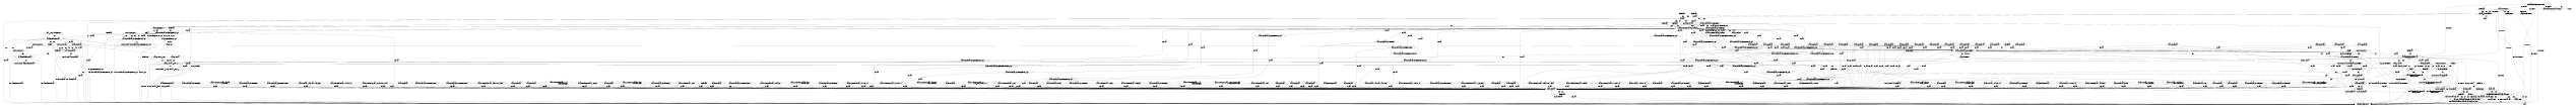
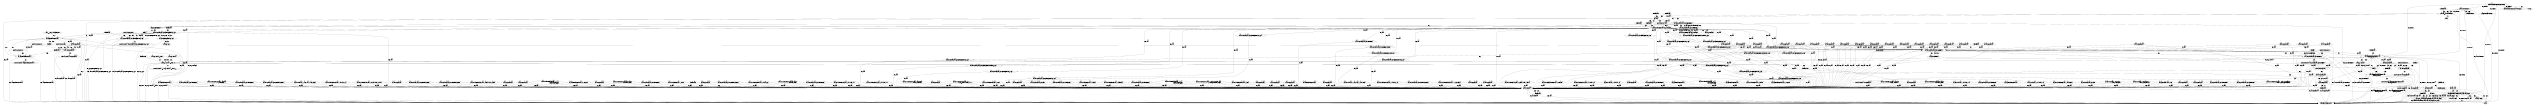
  digraph {
    n1 [label="(Call,asn1_push_tag(data, ASN1_APPLICATION(msg->type)))"]
    n2 [label="(Call,ASN1_APPLICATION(msg->type))"]
    n3 [label="(Call,!asn1_push_tag(data, ASN1_APPLICATION(msg->type)))"]
    n4 [label="(Call,ldap_encode_response(data, r))"]
    n5 [label="(Call,asn1_free(data))"]
    n6 [label="(MethodReturn,_PUBLIC_ bool)"]
    n7 [label="(Call,msg->type)"]
    n8 [label="(ControlStructure,if (!asn1_push_tag(data, ASN1_APPLICATION(msg->type))))"]
    n9 [label="(Call,!ldap_encode_response(data, r))"]
    n10 [label="(Call,asn1_pop_tag(data))"]
    n11 [label="(Identifier,r)"]
    n12 [label="(Block,)"]
    n13 [label="(Identifier,data)"]
    n14 [label="(Call,asn1_write_Integer(data, msg->messageid))"]
    n15 [label="(Call,asn1_push_tag(data, ASN1_APPLICATION(msg->type)))"]
    n16 [label="(Call,asn1_push_tag(data, ASN1_APPLICATION(msg->type)))"]
    n17 [label="(Call,asn1_push_tag(data, ASN1_APPLICATION(msg->type)))"]
    n18 [label="(Call,!asn1_write_Integer(data, msg->messageid))"]
    n19 [label="(Call,asn1_push_tag(data, ASN1_APPLICATION(msg->type)))"]
    n20 [label="(Call,asn1_push_tag(data, ASN1_APPLICATION(msg->type)))"]
    n21 [label="(Call,msg->messageid)"]
    n22 [label="(Call,asn1_push_tag(data, ASN1_APPLICATION(msg->type)))"]
    n23 [label="(Call,asn1_push_tag(data, ASN1_APPLICATION(msg->type)))"]
    n24 [label="(Call,asn1_push_tag(data, ASN1_APPLICATION(msg->type)))"]
    n25 [label="(Call,asn1_push_tag(data, ASN1_APPLICATION_SIMPLE(msg->type)))"]
    n26 [label="(Call,asn1_push_tag(data, ASN1_APPLICATION(msg->type)))"]
    n27 [label="(Call,asn1_push_tag(data, ASN1_APPLICATION(msg->type)))"]
    n28 [label="(Call,asn1_push_tag(data, ASN1_APPLICATION_SIMPLE(msg->type)))"]
    n29 [label="(Call,asn1_push_tag(data, ASN1_APPLICATION(msg->type)))"]
    n30 [label="(Call,asn1_push_tag(data, ASN1_APPLICATION_SIMPLE(msg->type)))"]
    n31 [label="(Call,asn1_push_tag(data, ASN1_APPLICATION(msg->type)))"]
    n32 [label="(Call,asn1_push_tag(data, ASN1_APPLICATION(msg->type)))"]
    n33 [label="(Call,asn1_push_tag(data, ASN1_APPLICATION(msg->type)))"]
    n34 [label="(Call,asn1_push_tag(data, ASN1_CONTEXT(3)))"]
    n35 [label="(Call,asn1_push_tag(data, ASN1_CONTEXT_SIMPLE(0)))"]
    n36 [label="(Call,asn1_push_tag(data, ASN1_APPLICATION(msg->type)))"]
    n37 [label="(Call,asn1_push_tag(data, ASN1_APPLICATION(msg->type)))"]
    n38 [label="(Call,asn1_push_tag(data, ASN1_SEQUENCE(0)))"]
    n39 [label="(Call,ASN1_SEQUENCE(0))"]
    n40 [label="(Call,!asn1_push_tag(data, ASN1_SEQUENCE(0)))"]
    n41 [label="(Literal,0)"]
    n42 [label="(Call,!data)"]
    n43 [label="(Identifier,data)"]
    n44 [label="(ControlStructure,if (!data))"]
    n45 [label="(Call,*data = asn1_init(mem_ctx))"]
    n46 [label="(Call,asn1_init(mem_ctx))"]
    n47 [label="(Block,)"]
    n48 [label="(Call,ldap_encode_control(mem_ctx, data,\n\t\t\t\t\t\t msg->controls[i]))"]
    n49 [label="(Call,data_blob_talloc(mem_ctx, data->data, data->length))"]
    n50 [label="(Identifier,mem_ctx)"]
    n51 [label="(Call,TALLOC_CTX *mem_ctx)"]
    n52 [label="(Call,msg->controls[i] != NULL)"]
    n53 [label="(Call,!ldap_encode_control(mem_ctx, data,\n\t\t\t\t\t\t msg->controls[i]))"]
    n54 [label="(Call,asn1_pop_tag(data))"]
    n55 [label="(Call,msg->controls[i])"]
    n56 [label="(Call,*result = data_blob_talloc(mem_ctx, data->data, data->length))"]
    n57 [label="(Call,data->length)"]
    n58 [label="(MethodParameterIn,TALLOC_CTX *mem_ctx)"]
    n59 [label="(Call,talloc_array(mem_ctx, char, blob.length+1))"]
    1000103
    n61 [label="(ControlStructure,if (!ldap_encode_response(data, r)))"]
    n62 [label="(Call,!asn1_pop_tag(data))"]
    n63 [label="(Call,asn1_push_tag(data, ASN1_CONTEXT(0)))"]
    n64 [label="(Identifier,data)"]
    n65 [label="(ControlStructure,if (!asn1_pop_tag(data)))"]
    n66 [label="(Call,!asn1_push_tag(data, ASN1_CONTEXT(0)))"]
    n67 [label="(Call,asn1_pop_tag(data))"]
    n68 [label="(Call,ASN1_CONTEXT(0))"]
    n69 [label="(ControlStructure,if (!asn1_push_tag(data, ASN1_CONTEXT(0))))"]
    n70 [label="(Call,!asn1_pop_tag(data))"]
    n71 [label="(Call,asn1_free(data))"]
    n72 [label="(Identifier,data)"]
    n73 [label="(ControlStructure,for (i = 0; msg->controls[i] != NULL; i++))"]
    n74 [label="(Identifier,result)"]
    n75 [label="(ControlStructure,if (!ldap_encode_control(mem_ctx, data,\n\t\t\t\t\t\t msg->controls[i])))"]
    n76 [label="(Call,!asn1_pop_tag(data))"]
    n77 [label="(Identifier,data)"]
    n78 [label="(Identifier,NULL)"]
    n79 [label="(ControlStructure,if (!asn1_pop_tag(data)))"]
    n80 [label="(ControlStructure,if (!asn1_pop_tag(data)))"]
    n81 [label="(Identifier,data)"]
    n82 [label="(Call,asn1_write_OctetString(data, r->attribute,\n                                      strlen(r->attribute)))"]
    n83 [label="(Call,asn1_pop_tag(data))"]
    n84 [label="(Call,asn1_write_OctetString(data, attrib->name,\n                                              strlen(attrib->name)))"]
    n85 [label="(Call,asn1_write(data, r->oid, strlen(r->oid)))"]
    n86 [label="(Call,asn1_push_tag(data, ASN1_SEQUENCE(1)))"]
    n87 [label="(ControlStructure,goto err;)"]
    n88 [label="(ControlStructure,goto err;)"]
    n89 [label="(Identifier,mem_ctx)"]
    n90 [label="(Call,ldap_encode_response(data, r))"]
    n91 [label="(Call,asn1_pop_tag(data))"]
    n92 [label="(Call,asn1_pop_tag(data))"]
    n93 [label="(Identifier,data)"]
    n94 [label="(Call,asn1_write(data, r->oid, strlen(r->oid)))"]
    n95 [label="(Call,asn1_write_BOOLEAN(data, r->attributesonly))"]
    n96 [label="(Call,asn1_push_tag(data, ASN1_SET))"]
    n97 [label="(Identifier,false)"]
    n98 [label="(Call,asn1_write(data, r->newsuperior,\n                                  strlen(r->newsuperior)))"]
    n99 [label="(Call,*r = &msg->r.ModifyResponse)"]
    n100 [label="(Call,asn1_write(data, r->creds.password,\n                                  strlen(r->creds.password)))"]
    n101 [label="(Call,ldap_push_filter(data, r->tree))"]
    n102 [label="(Call,asn1_pop_tag(data))"]
    n103 [label="(Call,asn1_pop_tag(data))"]
    n104 [label="(Call,asn1_push_tag(data, ASN1_SEQUENCE(0)))"]
    n105 [label="(Call,data->data)"]
    n106 [label="(ControlStructure,goto err;)"]
    n107 [label="(Call,asn1_pop_tag(data))"]
    n108 [label="(ControlStructure,goto err;)"]
    n109 [label="(Call,asn1_push_tag(data, ASN1_SEQUENCE(0)))"]
    n110 [label="(Call,asn1_write_OctetString(data, r->creds.SASL.mechanism,\n                                              strlen(r->creds.SASL.mechanism)))"]
    n111 [label="(Call,ldap_encode_response(data, r))"]
    n112 [label="(Call,asn1_push_tag(data, ASN1_SEQUENCE(0)))"]
    n113 [label="(Call,asn1_write_OctetString(data, r->value.data,\n                                      r->value.length))"]
    n114 [label="(Identifier,i)"]
    n115 [label="(Call,asn1_push_tag(data, ASN1_SEQUENCE(0)))"]
    n116 [label="(Call,asn1_push_tag(data, ASN1_CONTEXT_SIMPLE(70)))"]
    n117 [label="(Call,asn1_write(data, r->value->data, r->value->length))"]
    n118 [label="(Call,asn1_write_OctetString(data, r->dn, strlen(r->dn)))"]
    n119 [label="(Call,*result)"]
    n120 [label="(Call,asn1_write_OctetString(data, r->newrdn, strlen(r->newrdn)))"]
    n121 [label="(Call,asn1_pop_tag(data))"]
    n122 [label="(Call,asn1_pop_tag(data))"]
    n123 [label="(Call,asn1_push_tag(data, ASN1_CONTEXT_SIMPLE(1)))"]
    n124 [label="(Call,asn1_push_tag(data, ASN1_CONTEXT_SIMPLE(0)))"]
    n125 [label="(Call,asn1_write_OctetString(data, r->basedn, strlen(r->basedn)))"]
    n126 [label="(Call,asn1_pop_tag(data))"]
    n127 [label="(Call,asn1_pop_tag(data))"]
    n128 [label="(Call,asn1_write_OctetString(data,\n                                                       attrib->values[j].data,\n                                                      attrib->values[j].length))"]
    n129 [label="(Identifier,true)"]
    n130 [label="(Call,ldap_encode_response(data, &r->response))"]
    n131 [label="(Call,asn1_pop_tag(data))"]
    n132 [label="(Call,asn1_write_OctetString(data, attrib->name,\n                                              strlen(attrib->name)))"]
    n133 [label="(Call,asn1_push_tag(data, ASN1_SEQUENCE(0)))"]
    n134 [label="(Call,asn1_write_Integer(data, r->version))"]
    n135 [label="(Identifier,false)"]
    n136 [label="(ControlStructure,goto err;)"]
    n137 [label="(Call,asn1_pop_tag(data))"]
    n138 [label="(Call,asn1_pop_tag(data))"]
    n139 [label="(Call,asn1_push_tag(data, ASN1_CONTEXT_SIMPLE(11)))"]
    n140 [label="(Call,asn1_write_enumerated(data, r->mods[i].type))"]
    n141 [label="(Call,asn1_write_OctetString(data, attr->name,\n                                              strlen(attr->name)))"]
    n142 [label="(Call,asn1_push_tag(data, ASN1_SEQUENCE(0)))"]
    n143 [label="(Call,asn1_write_OctetString(data, r->dn, strlen(r->dn)))"]
    n144 [label="(ControlStructure,goto err;)"]
    n145 [label="(Call,asn1_pop_tag(data))"]
    n146 [label="(Call,asn1_write_OctetString(data, r->dn, strlen(r->dn)))"]
    n147 [label="(Call,asn1_pop_tag(data))"]
    n148 [label="(Call,asn1_pop_tag(data))"]
    n149 [label="(Call,msg->controls != NULL)"]
    n150 [label="(Call,asn1_write_OctetString(data, r->attributes[i],\n                                              strlen(r->attributes[i])))"]
    n151 [label="(Call,asn1_pop_tag(data))"]
    n152 [label="(Call,asn1_write_OctetString(data, r->dn,\n                                      (r->dn != NULL) ? strlen(r->dn) : 0))"]
    n153 [label="(Call,asn1_write_enumerated(data, r->scope))"]
    n154 [label="(Call,asn1_pop_tag(data))"]
    n155 [label="(Call,asn1_pop_tag(data))"]
    n156 [label="(Call,asn1_pop_tag(data))"]
    n157 [label="(Call,asn1_push_tag(data, ASN1_SET))"]
    n158 [label="(Call,asn1_push_tag(data, ASN1_SEQUENCE(0)))"]
    n159 [label="(Call,asn1_write_Integer(data, r->sizelimit))"]
    n160 [label="(Call,asn1_write_BOOLEAN(data, r->deleteolddn))"]
    n161 [label="(Call,asn1_push_tag(data, ASN1_SEQUENCE(0)))"]
    n162 [label="(Call,asn1_write_OctetString(data,\n                                                       attrib->values[j].data,\n                                                      attrib->values[j].length))"]
    n163 [label="(Call,asn1_write_OctetString(data, r->creds.SASL.secblob->data,\n                                                      r->creds.SASL.secblob->length))"]
    n164 [label="(Identifier,i)"]
    n165 [label="(Call,msg->controls[i])"]
    n166 [label="(Call,asn1_write_enumerated(data, r->deref))"]
    n167 [label="(Call,asn1_pop_tag(data))"]
    n168 [label="(Call,asn1_pop_tag(data))"]
    n169 [label="(Call,asn1_pop_tag(data))"]
    n170 [label="(Call,asn1_pop_tag(data))"]
    n171 [label="(Call,ldap_encode_response(data, r))"]
    n172 [label="(Literal,0)"]
    n173 [label="(Call,asn1_pop_tag(data))"]
    n174 [label="(Call,asn1_pop_tag(data))"]
    n175 [label="(Call,asn1_pop_tag(data))"]
    n176 [label="(Identifier,data)"]
    n177 [label="(ControlStructure,break;)"]
    n178 [label="(Identifier,data)"]
    n179 [label="(Call,asn1_write(data, r->value->data, r->value->length))"]
    n180 [label="(Call,asn1_pop_tag(data))"]
    n181 [label="(Call,asn1_write_OctetString(data, r->dn, strlen(r->dn)))"]
    n182 [label="(Call,asn1_push_tag(data, ASN1_CONTEXT_SIMPLE(0)))"]
    n183 [label="(Call,asn1_write_ContextSimple(data, 7, r->SASL.secblob))"]
    n184 [label="(Call,asn1_pop_tag(data))"]
    n185 [label="(Call,asn1_pop_tag(data))"]
    n186 [label="(Call,asn1_pop_tag(data))"]
    n187 [label="(Call,asn1_pop_tag(data))"]
    n188 [label="(Call,asn1_write_OctetString(data, r->referral, strlen(r->referral)))"]
    n189 [label="(Call,asn1_pop_tag(data))"]
    n190 [label="(Call,asn1_write_implicit_Integer(data, r->messageid))"]
    n191 [label="(Call,asn1_pop_tag(data))"]
    n192 [label="(Call,asn1_pop_tag(data))"]
    n193 [label="(Call,asn1_write_OctetString(data, r->dn, strlen(r->dn)))"]
    n194 [label="(Identifier,data)"]
    n195 [label="(Call,asn1_write(data, r->dn, strlen(r->dn)))"]
    n196 [label="(Call,asn1_pop_tag(data))"]
    n197 [label="(Identifier,mem_ctx)"]
    n198 [label="(Call,asn1_pop_tag(data))"]
    n199 [label="(Identifier,data)"]
    n200 [label="(Call,asn1_push_tag(data, ASN1_SEQUENCE(0)))"]
    n201 [label="(Call,ldap_encode_response(data, r))"]
    n202 [label="(Call,asn1_write_OctetString(data,\n                                                       attr->values[j].data,\n                                                      attr->values[j].length))"]
    n203 [label="(Call,ldap_encode_response(data, r))"]
    n204 [label="(Call,asn1_write_Integer(data, r->timelimit))"]
    n205 [label="(Identifier,data)"]
    n206 [label="(Call,ldap_encode_response(data, &r->response))"]
    n207 [label="(Call,asn1_pop_tag(data))"]
    n208 [label="(Identifier,data)"]
    n1 -> n2 [label="CFG: "]
    n1 -> n3 [label="AST: "]
    n1 -> n3 [label="DDG: data"]
    n1 -> n3 [label="DDG: ASN1_APPLICATION(msg->type)"]
    n1 -> n4 [label="DDG: data"]
    n1 -> n5 [label="DDG: data"]
    n1 -> n6 [label="DDG: ASN1_APPLICATION(msg->type)"]
    n2 -> n1 [label="AST: "]
    n2 -> n1 [label="DDG: msg->type"]
    n2 -> n6 [label="DDG: msg->type"]
    n2 -> n7 [label="CFG: "]
    n3 -> n1 [label="CFG: "]
    n3 -> n6 [label="DDG: !asn1_push_tag(data, ASN1_APPLICATION(msg->type))"]
    n3 -> n6 [label="DDG: asn1_push_tag(data, ASN1_APPLICATION(msg->type))"]
    n3 -> n8 [label="AST: "]
    n4 -> n5 [label="DDG: data"]
    n4 -> n6 [label="DDG: r"]
    n4 -> n9 [label="AST: "]
    n4 -> n9 [label="DDG: data"]
    n4 -> n9 [label="DDG: r"]
    n4 -> n10 [label="DDG: data"]
    n4 -> n11 [label="CFG: "]
    n5 -> n6 [label="DDG: data"]
    n5 -> n6 [label="DDG: asn1_free(data)"]
    n5 -> n12 [label="AST: "]
    n5 -> n13 [label="CFG: "]
    n7 -> n2 [label="AST: "]
    n9 -> n4 [label="CFG: "]
    n9 -> n6 [label="DDG: ldap_encode_response(data, r)"]
    n9 -> n6 [label="DDG: !ldap_encode_response(data, r)"]
    n9 -> n61 [label="AST: "]
    n10 -> n5 [label="DDG: data"]
    n10 -> n6 [label="DDG: data"]
    n10 -> n62 [label="AST: "]
    n10 -> n62 [label="DDG: data"]
    n10 -> n63 [label="DDG: data"]
    n10 -> n64 [label="CFG: "]
    n11 -> n4 [label="AST: "]
    n13 -> n5 [label="AST: "]
    n14 -> n1 [label="DDG: data"]
    n14 -> n5 [label="DDG: data"]
    n14 -> n6 [label="DDG: msg->messageid"]
    n14 -> n15 [label="DDG: data"]
    n14 -> n16 [label="DDG: data"]
    n14 -> n17 [label="DDG: data"]
    n14 -> n18 [label="AST: "]
    n14 -> n18 [label="DDG: data"]
    n14 -> n18 [label="DDG: msg->messageid"]
    n14 -> n19 [label="DDG: data"]
    n14 -> n20 [label="DDG: data"]
    n14 -> n21 [label="CFG: "]
    n14 -> n22 [label="DDG: data"]
    n14 -> n23 [label="DDG: data"]
    n14 -> n24 [label="DDG: data"]
    n14 -> n25 [label="DDG: data"]
    n14 -> n26 [label="DDG: data"]
    n14 -> n27 [label="DDG: data"]
    n14 -> n28 [label="DDG: data"]
    n14 -> n29 [label="DDG: data"]
    n14 -> n30 [label="DDG: data"]
    n14 -> n31 [label="DDG: data"]
    n14 -> n32 [label="DDG: data"]
    n14 -> n33 [label="DDG: data"]
    n14 -> n34 [label="DDG: data"]
    n14 -> n35 [label="DDG: data"]
    n14 -> n36 [label="DDG: data"]
    n14 -> n37 [label="DDG: data"]
    n15 -> n5 [label="DDG: data"]
    n16 -> n5 [label="DDG: data"]
    n17 -> n5 [label="DDG: data"]
    n18 -> n14 [label="CFG: "]
    n19 -> n5 [label="DDG: data"]
    n20 -> n5 [label="DDG: data"]
    n21 -> n14 [label="AST: "]
    n22 -> n5 [label="DDG: data"]
    n23 -> n5 [label="DDG: data"]
    n24 -> n5 [label="DDG: data"]
    n25 -> n5 [label="DDG: data"]
    n26 -> n5 [label="DDG: data"]
    n27 -> n5 [label="DDG: data"]
    n28 -> n5 [label="DDG: data"]
    n29 -> n5 [label="DDG: data"]
    n30 -> n5 [label="DDG: data"]
    n31 -> n5 [label="DDG: data"]
    n32 -> n5 [label="DDG: data"]
    n33 -> n5 [label="DDG: data"]
    n34 -> n5 [label="DDG: data"]
    n35 -> n5 [label="DDG: data"]
    n36 -> n5 [label="DDG: data"]
    n37 -> n5 [label="DDG: data"]
    n38 -> n5 [label="DDG: data"]
    n38 -> n6 [label="DDG: ASN1_SEQUENCE(0)"]
    n38 -> n14 [label="DDG: data"]
    n38 -> n39 [label="CFG: "]
    n38 -> n40 [label="AST: "]
    n38 -> n40 [label="DDG: data"]
    n38 -> n40 [label="DDG: ASN1_SEQUENCE(0)"]
    n39 -> n38 [label="AST: "]
    n39 -> n38 [label="DDG: 0"]
    n39 -> n41 [label="CFG: "]
    n40 -> n38 [label="CFG: "]
    n41 -> n39 [label="AST: "]
    n42 -> n6 [label="DDG: data"]
    n42 -> n6 [label="DDG: !data"]
    n42 -> n38 [label="DDG: data"]
    n42 -> n43 [label="CFG: "]
    n42 -> n44 [label="AST: "]
    n43 -> n42 [label="AST: "]
    n43 -> n45 [label="CFG: "]
    n45 -> n6 [label="DDG: asn1_init(mem_ctx)"]
    n45 -> n42 [label="DDG: data"]
    n45 -> n46 [label="CFG: "]
    n45 -> n47 [label="AST: "]
    n46 -> n6 [label="DDG: mem_ctx"]
    n46 -> n45 [label="AST: "]
    n46 -> n45 [label="DDG: mem_ctx"]
    n46 -> n48 [label="DDG: mem_ctx"]
    n46 -> n49 [label="DDG: mem_ctx"]
    n46 -> n50 [label="CFG: "]
-   n46 -> n51 [label="DDG: mem_ctx"]
    n48 -> n5 [label="DDG: data"]
    n48 -> n6 [label="DDG: mem_ctx"]
    n48 -> n6 [label="DDG: msg->controls[i]"]
    n48 -> n49 [label="DDG: mem_ctx"]
    n48 -> n52 [label="DDG: msg->controls[i]"]
    n48 -> n53 [label="AST: "]
    n48 -> n53 [label="DDG: mem_ctx"]
    n48 -> n53 [label="DDG: data"]
    n48 -> n53 [label="DDG: msg->controls[i]"]
    n48 -> n54 [label="DDG: data"]
    n48 -> n55 [label="CFG: "]
    n49 -> n6 [label="DDG: data->length"]
    n49 -> n6 [label="DDG: mem_ctx"]
    n49 -> n6 [label="DDG: data->data"]
    n49 -> n56 [label="AST: "]
    n49 -> n56 [label="DDG: mem_ctx"]
    n49 -> n56 [label="DDG: data->data"]
    n49 -> n56 [label="DDG: data->length"]
    n49 -> n57 [label="CFG: "]
    n50 -> n46 [label="AST: "]
    n52 -> n6 [label="DDG: msg->controls[i]"]
    n52 -> n6 [label="DDG: NULL"]
    n52 -> n6 [label="DDG: msg->controls[i] != NULL"]
    n52 -> n48 [label="DDG: msg->controls[i]"]
    n52 -> n73 [label="AST: "]
    n52 -> n74 [label="CFG: "]
    n53 -> n6 [label="DDG: !ldap_encode_control(mem_ctx, data,\n\t\t\t\t\t\t msg->controls[i])"]
    n53 -> n6 [label="DDG: ldap_encode_control(mem_ctx, data,\n\t\t\t\t\t\t msg->controls[i])"]
    n53 -> n48 [label="CFG: "]
    n53 -> n75 [label="AST: "]
    n54 -> n5 [label="DDG: data"]
    n54 -> n48 [label="DDG: data"]
    n54 -> n67 [label="DDG: data"]
    n54 -> n76 [label="AST: "]
    n54 -> n76 [label="DDG: data"]
    n54 -> n77 [label="CFG: "]
    n55 -> n48 [label="AST: "]
    n56 -> n6 [label="DDG: data_blob_talloc(mem_ctx, data->data, data->length)"]
    n56 -> n6 [label="DDG: *result"]
    n56 -> n12 [label="AST: "]
    n56 -> n49 [label="CFG: "]
    n57 -> n49 [label="AST: "]
    n58 -> n6 [label="DDG: mem_ctx"]
    n58 -> n46 [label="DDG: mem_ctx"]
    n58 -> n48 [label="DDG: mem_ctx"]
    n58 -> n49 [label="DDG: mem_ctx"]
    n58 -> n51 [label="DDG: mem_ctx"]
    n58 -> n59 [label="DDG: mem_ctx"]
    n58 -> 1000103 [label="AST: "]
    n62 -> n6 [label="DDG: !asn1_pop_tag(data)"]
    n62 -> n6 [label="DDG: asn1_pop_tag(data)"]
    n62 -> n10 [label="CFG: "]
    n62 -> n65 [label="AST: "]
    n63 -> n5 [label="DDG: data"]
    n63 -> n6 [label="DDG: ASN1_CONTEXT(0)"]
    n63 -> n48 [label="DDG: data"]
    n63 -> n66 [label="AST: "]
    n63 -> n66 [label="DDG: data"]
    n63 -> n66 [label="DDG: ASN1_CONTEXT(0)"]
    n63 -> n67 [label="DDG: data"]
    n63 -> n68 [label="CFG: "]
    n64 -> n9 [label="CFG: "]
    n64 -> n10 [label="AST: "]
    n66 -> n6 [label="DDG: !asn1_push_tag(data, ASN1_CONTEXT(0))"]
    n66 -> n6 [label="DDG: asn1_push_tag(data, ASN1_CONTEXT(0))"]
    n66 -> n63 [label="CFG: "]
    n66 -> n69 [label="AST: "]
    n67 -> n5 [label="DDG: data"]
    n67 -> n70 [label="AST: "]
    n67 -> n70 [label="DDG: data"]
    n67 -> n71 [label="DDG: data"]
    n67 -> n72 [label="CFG: "]
    n68 -> n63 [label="AST: "]
    n68 -> n63 [label="DDG: 0"]
    n70 -> n6 [label="DDG: asn1_pop_tag(data)"]
    n70 -> n6 [label="DDG: !asn1_pop_tag(data)"]
    n70 -> n67 [label="CFG: "]
    n70 -> n80 [label="AST: "]
    n71 -> n6 [label="DDG: asn1_free(data)"]
    n71 -> n6 [label="DDG: data"]
    n71 -> n12 [label="AST: "]
    n71 -> n81 [label="CFG: "]
    n72 -> n52 [label="CFG: "]
    n72 -> n67 [label="AST: "]
    n74 -> n70 [label="CFG: "]
    n76 -> n6 [label="DDG: !asn1_pop_tag(data)"]
    n76 -> n6 [label="DDG: asn1_pop_tag(data)"]
    n76 -> n54 [label="CFG: "]
    n76 -> n79 [label="AST: "]
    n77 -> n53 [label="CFG: "]
    n77 -> n54 [label="AST: "]
    n78 -> n52 [label="AST: "]
    n81 -> n56 [label="CFG: "]
    n81 -> n71 [label="AST: "]
    n82 -> n5 [label="DDG: data"]
    n83 -> n5 [label="DDG: data"]
    n84 -> n5 [label="DDG: data"]
    n85 -> n5 [label="DDG: data"]
    n86 -> n5 [label="DDG: data"]
    n87 -> n66 [label="CFG: "]
    n88 -> n76 [label="CFG: "]
    n89 -> n49 [label="AST: "]
    n90 -> n5 [label="DDG: data"]
    n91 -> n5 [label="DDG: data"]
    n91 -> n63 [label="DDG: data"]
    n92 -> n5 [label="DDG: data"]
    n92 -> n63 [label="DDG: data"]
    n93 -> n45 [label="AST: "]
    n94 -> n5 [label="DDG: data"]
    n95 -> n5 [label="DDG: data"]
    n96 -> n5 [label="DDG: data"]
    n97 -> n42 [label="CFG: "]
    n98 -> n5 [label="DDG: data"]
    n99 -> n4 [label="DDG: r"]
    n100 -> n5 [label="DDG: data"]
    n101 -> n5 [label="DDG: data"]
    n102 -> n5 [label="DDG: data"]
    n103 -> n5 [label="DDG: data"]
    n104 -> n5 [label="DDG: data"]
    n105 -> n49 [label="AST: "]
    n106 -> n3 [label="CFG: "]
    n107 -> n5 [label="DDG: data"]
    n107 -> n63 [label="DDG: data"]
    n108 -> n70 [label="CFG: "]
    n109 -> n5 [label="DDG: data"]
    n110 -> n5 [label="DDG: data"]
    n111 -> n5 [label="DDG: data"]
    n112 -> n5 [label="DDG: data"]
    n113 -> n5 [label="DDG: data"]
    n114 -> n66 [label="CFG: "]
    n115 -> n5 [label="DDG: data"]
    n116 -> n5 [label="DDG: data"]
    n117 -> n5 [label="DDG: data"]
    n118 -> n5 [label="DDG: data"]
    n119 -> n56 [label="AST: "]
    n120 -> n5 [label="DDG: data"]
    n121 -> n5 [label="DDG: data"]
    n121 -> n63 [label="DDG: data"]
    n122 -> n5 [label="DDG: data"]
    n123 -> n5 [label="DDG: data"]
    n124 -> n5 [label="DDG: data"]
    n125 -> n5 [label="DDG: data"]
    n126 -> n5 [label="DDG: data"]
    n127 -> n5 [label="DDG: data"]
    n128 -> n5 [label="DDG: data"]
    n129 -> n71 [label="CFG: "]
    n130 -> n5 [label="DDG: data"]
    n131 -> n5 [label="DDG: data"]
    n132 -> n5 [label="DDG: data"]
    n133 -> n5 [label="DDG: data"]
    n134 -> n5 [label="DDG: data"]
    n135 -> n5 [label="CFG: "]
    n136 -> n62 [label="CFG: "]
    n137 -> n5 [label="DDG: data"]
    n137 -> n63 [label="DDG: data"]
    n138 -> n5 [label="DDG: data"]
    n139 -> n5 [label="DDG: data"]
    n140 -> n5 [label="DDG: data"]
    n141 -> n5 [label="DDG: data"]
    n142 -> n5 [label="DDG: data"]
    n143 -> n5 [label="DDG: data"]
    n144 -> n9 [label="CFG: "]
    n145 -> n5 [label="DDG: data"]
    n145 -> n63 [label="DDG: data"]
    n146 -> n5 [label="DDG: data"]
    n147 -> n5 [label="DDG: data"]
    n147 -> n63 [label="DDG: data"]
    n148 -> n5 [label="DDG: data"]
    n148 -> n63 [label="DDG: data"]
    n149 -> n52 [label="DDG: NULL"]
    n150 -> n5 [label="DDG: data"]
    n151 -> n5 [label="DDG: data"]
    n152 -> n5 [label="DDG: data"]
    n153 -> n5 [label="DDG: data"]
    n154 -> n5 [label="DDG: data"]
    n154 -> n63 [label="DDG: data"]
    n155 -> n5 [label="DDG: data"]
    n156 -> n5 [label="DDG: data"]
    n156 -> n63 [label="DDG: data"]
    n157 -> n5 [label="DDG: data"]
    n158 -> n5 [label="DDG: data"]
    n159 -> n5 [label="DDG: data"]
    n160 -> n5 [label="DDG: data"]
    n161 -> n5 [label="DDG: data"]
    n162 -> n5 [label="DDG: data"]
    n163 -> n5 [label="DDG: data"]
    n164 -> n76 [label="CFG: "]
    n165 -> n52 [label="AST: "]
    n166 -> n5 [label="DDG: data"]
    n167 -> n5 [label="DDG: data"]
    n168 -> n5 [label="DDG: data"]
    n169 -> n5 [label="DDG: data"]
    n170 -> n5 [label="DDG: data"]
    n170 -> n63 [label="DDG: data"]
    n171 -> n5 [label="DDG: data"]
    n172 -> n53 [label="CFG: "]
    n173 -> n5 [label="DDG: data"]
    n174 -> n5 [label="DDG: data"]
    n174 -> n63 [label="DDG: data"]
    n175 -> n5 [label="DDG: data"]
    n175 -> n63 [label="DDG: data"]
    n176 -> n48 [label="AST: "]
    n177 -> n62 [label="CFG: "]
    n178 -> n38 [label="AST: "]
    n178 -> n42 [label="CFG: "]
    n179 -> n5 [label="DDG: data"]
    n180 -> n5 [label="DDG: data"]
    n180 -> n63 [label="DDG: data"]
    n181 -> n5 [label="DDG: data"]
    n182 -> n5 [label="DDG: data"]
    n183 -> n5 [label="DDG: data"]
    n184 -> n5 [label="DDG: data"]
    n185 -> n5 [label="DDG: data"]
    n186 -> n5 [label="DDG: data"]
    n186 -> n63 [label="DDG: data"]
    n187 -> n5 [label="DDG: data"]
    n187 -> n63 [label="DDG: data"]
    n188 -> n5 [label="DDG: data"]
    n189 -> n5 [label="DDG: data"]
    n189 -> n63 [label="DDG: data"]
    n190 -> n5 [label="DDG: data"]
    n191 -> n5 [label="DDG: data"]
    n191 -> n63 [label="DDG: data"]
    n192 -> n5 [label="DDG: data"]
    n192 -> n63 [label="DDG: data"]
    n193 -> n5 [label="DDG: data"]
    n194 -> n63 [label="AST: "]
    n195 -> n5 [label="DDG: data"]
    n196 -> n5 [label="DDG: data"]
    n197 -> n48 [label="AST: "]
    n197 -> n52 [label="CFG: "]
    n198 -> n5 [label="DDG: data"]
    n198 -> n63 [label="DDG: data"]
    n199 -> n3 [label="CFG: "]
    n199 -> n4 [label="AST: "]
    n200 -> n5 [label="DDG: data"]
    n201 -> n5 [label="DDG: data"]
    n202 -> n5 [label="DDG: data"]
    n203 -> n5 [label="DDG: data"]
    n204 -> n5 [label="DDG: data"]
    n205 -> n14 [label="AST: "]
    n206 -> n5 [label="DDG: data"]
    n207 -> n5 [label="DDG: data"]
    n207 -> n63 [label="DDG: data"]
    n208 -> n1 [label="AST: "]
  }
